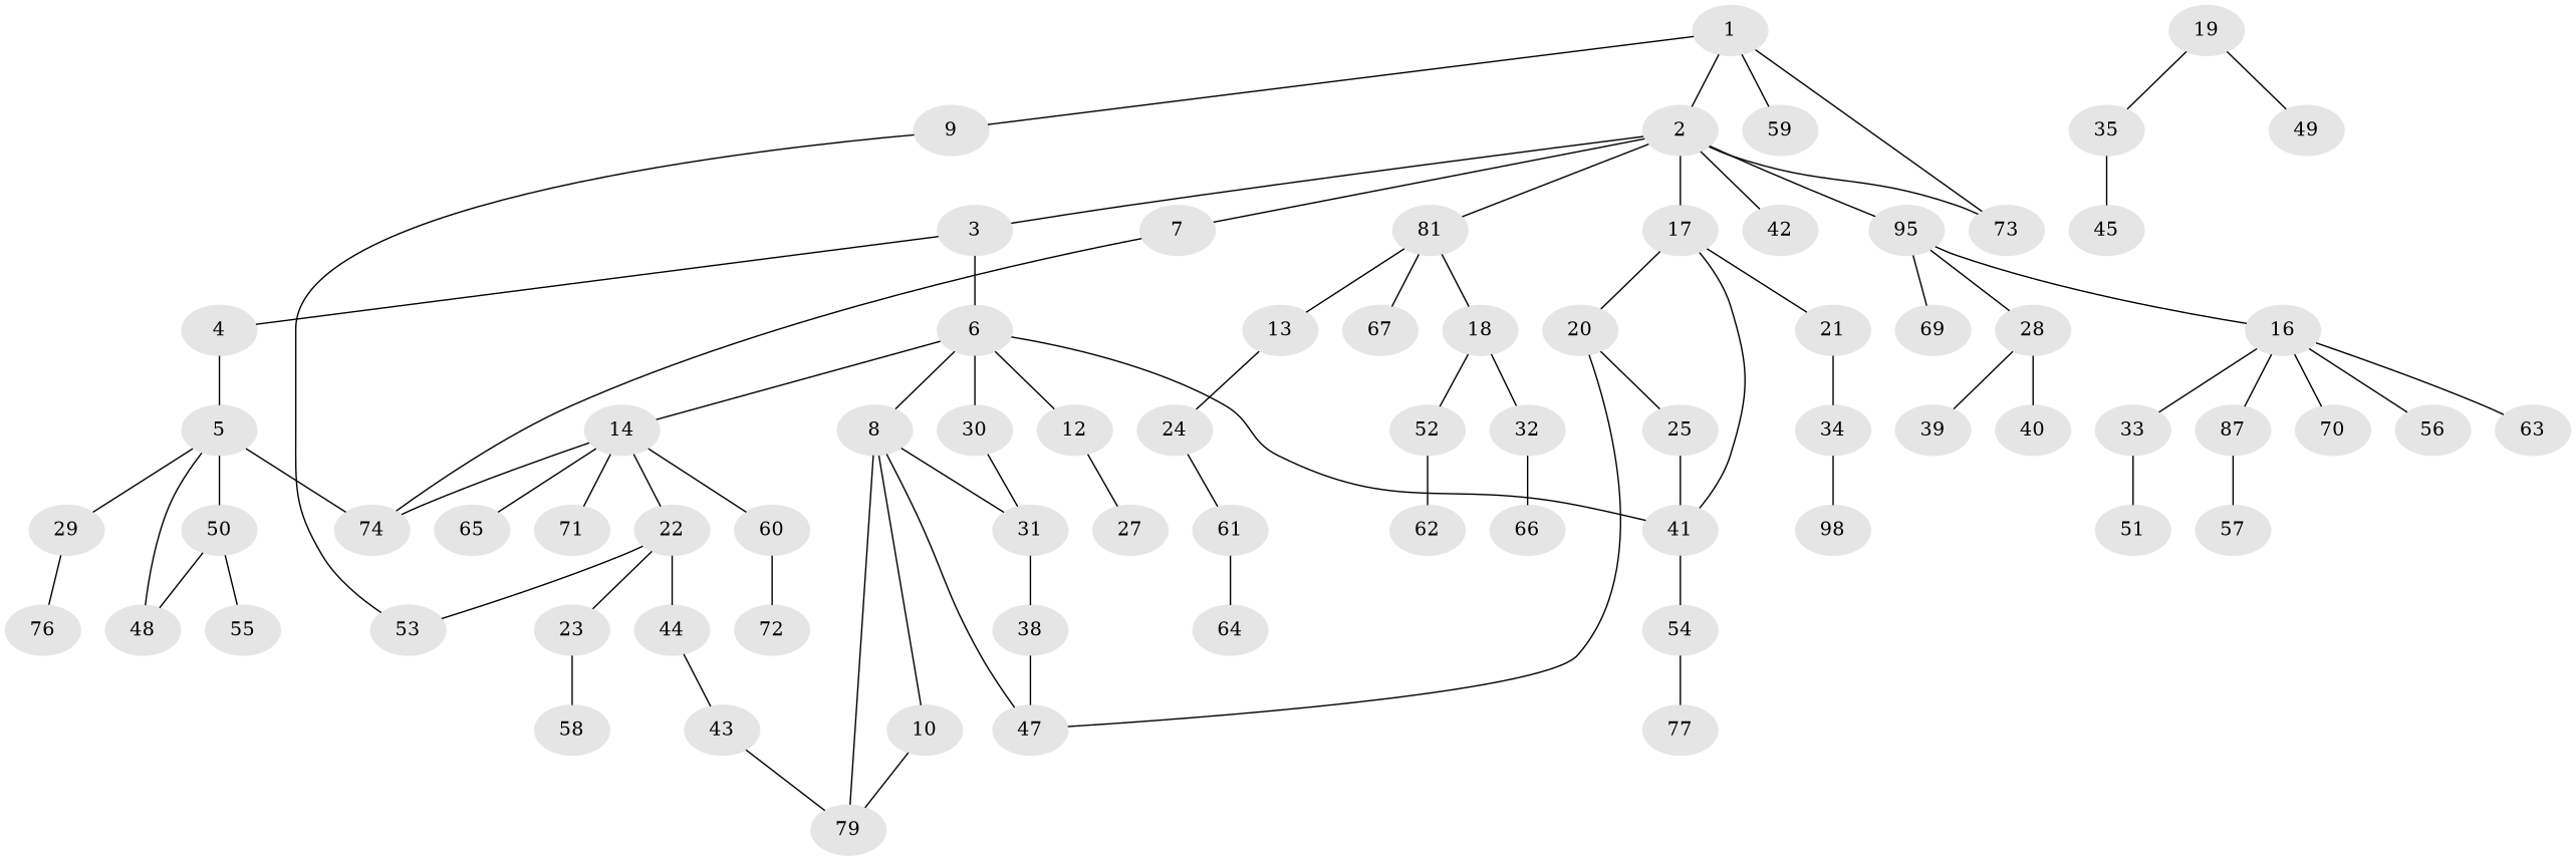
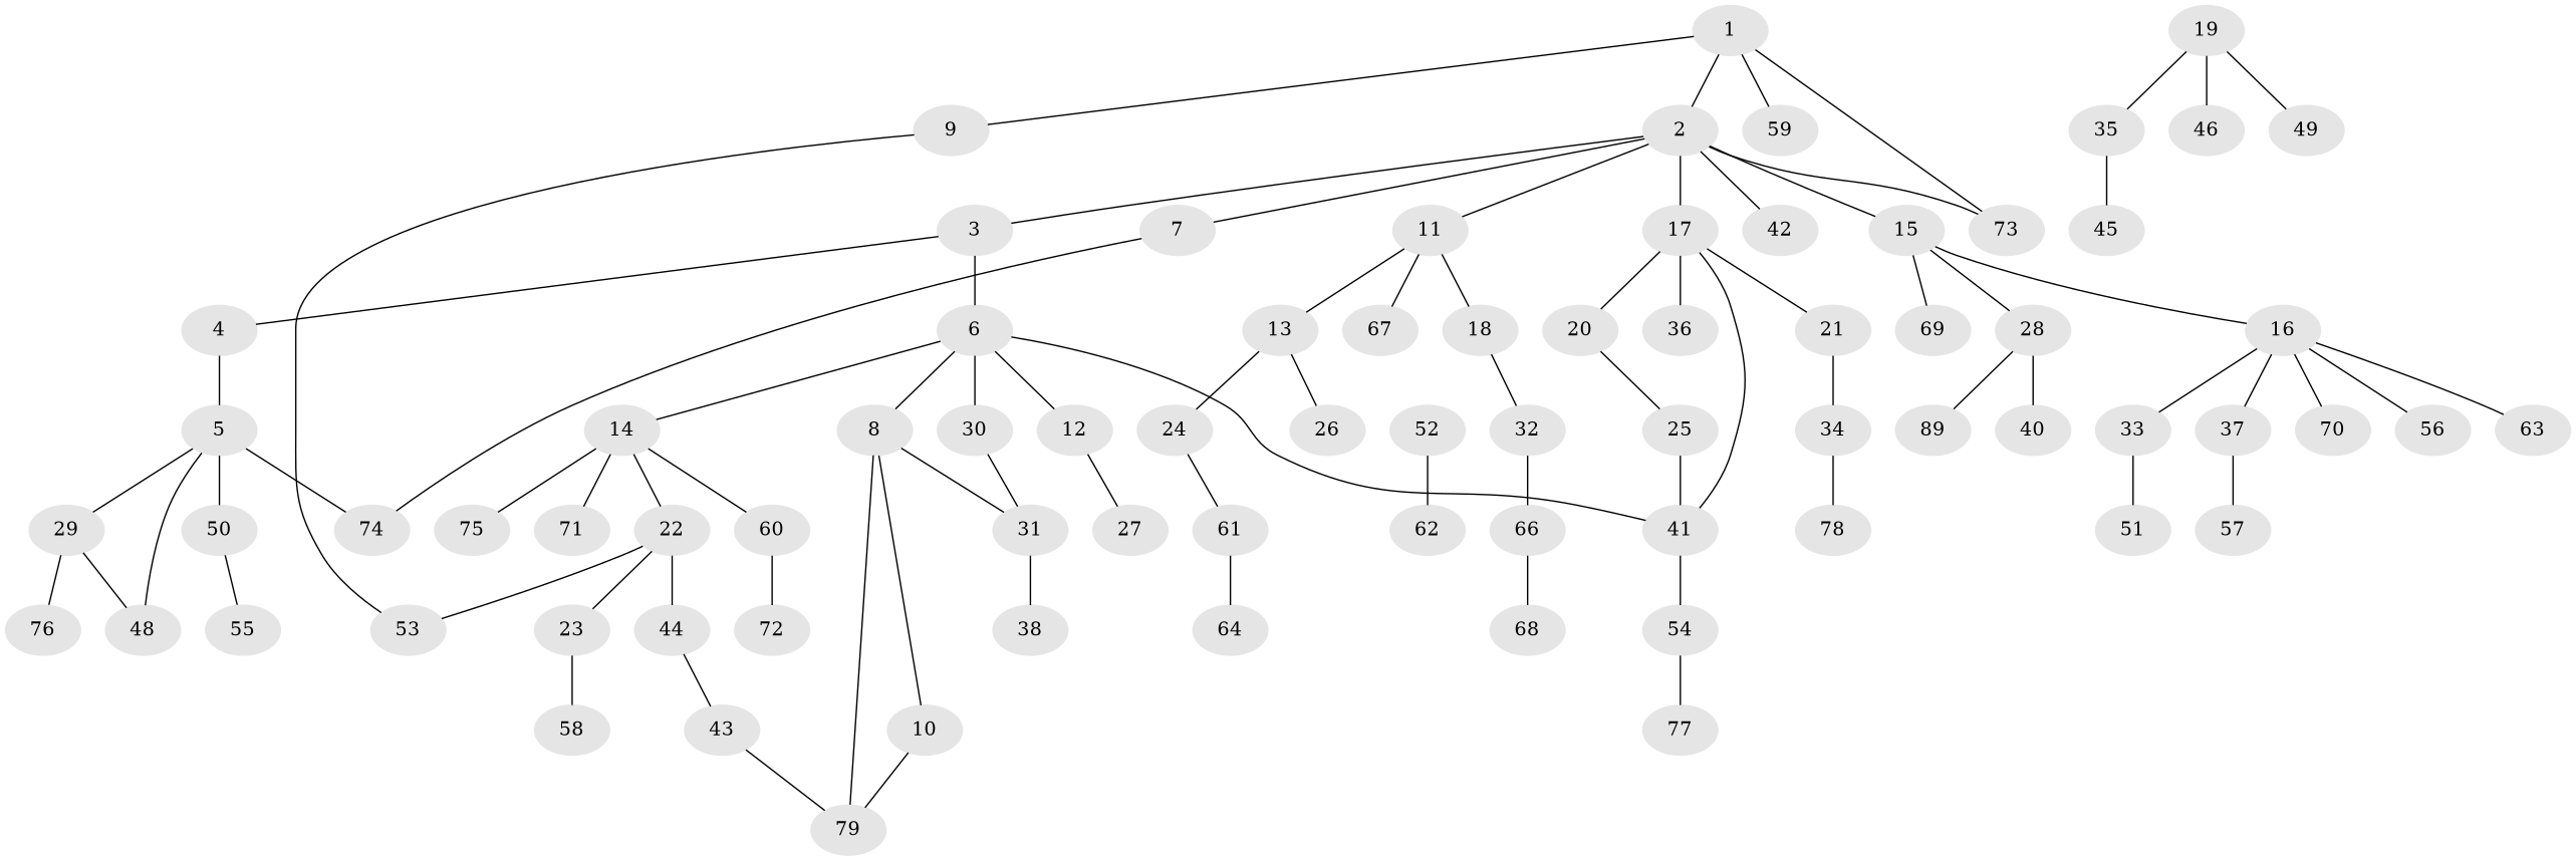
  graph {
    node [color=gray90 style=filled]
    1
    2
    9
    59
    73
    3
    7
-   11 [label=81]
-   15 [label=95]
+   11
+   15
    17
    42
    53
    28
-   39
+   39 [label=89]
    40
    4
    6
    74
    13
    18
    67
    16
    69
    41
    20
    21
+   36
    5
    8
    12
    14
    30
    29
    48
    50
    76
    55
    10
    31
-   47
    n41 [label=79]
    27
    22
    60
-   65
+   65 [label=75]
    71
    54
    19
    35
+   46
    49
    38
    24
+   26
    32
    52
    61
    23
    44
    72
    33
-   37 [label=87]
+   37
    56
    63
    70
    51
    57
    25
    34
    66
    62
    45
-   78 [label=98]
+   78
    58
    43
    64
+   68
    77
    1 -- 2
    1 -- 9
    1 -- 59
    1 -- 73
    2 -- 73
    2 -- 3
    2 -- 7
    2 -- 11
    2 -- 15
    2 -- 17
    2 -- 42
    9 -- 53
    3 -- 4
    3 -- 6
    7 -- 74
    11 -- 13
    11 -- 18
    11 -- 67
    15 -- 28
    15 -- 16
    15 -- 69
    17 -- 41
    17 -- 20
    17 -- 21
+   17 -- 36
    28 -- 39
    28 -- 40
    4 -- 5
    6 -- 41
    6 -- 8
    6 -- 12
    6 -- 14
    6 -- 30
    13 -- 24
+   13 -- 26
    18 -- 32
-   18 -- 52
    16 -- 33
    16 -- 37
    16 -- 56
    16 -- 63
    16 -- 70
    41 -- 54
-   20 -- 47
    20 -- 25
    21 -- 34
    5 -- 74
    5 -- 29
    5 -- 48
    5 -- 50
    8 -- 10
    8 -- 31
-   8 -- 47
    8 -- n41
    12 -- 27
-   14 -- 74
    14 -- 22
    14 -- 60
    14 -- 65
    14 -- 71
    30 -- 31
-   50 -- 48
+   29 -- 48
    29 -- 76
    50 -- 55
    10 -- n41
    31 -- 38
    22 -- 53
    22 -- 23
    22 -- 44
    60 -- 72
    54 -- 77
    19 -- 35
+   19 -- 46
    19 -- 49
    35 -- 45
-   38 -- 47
    24 -- 61
    32 -- 66
    52 -- 62
    61 -- 64
    23 -- 58
    44 -- 43
    33 -- 51
    37 -- 57
    25 -- 41
    34 -- 78
+   66 -- 68
    43 -- n41
  }
